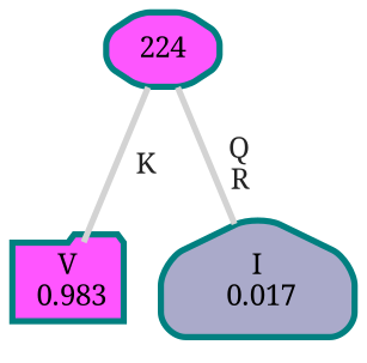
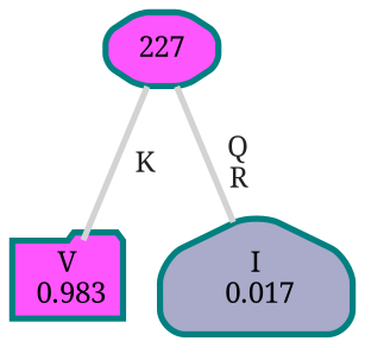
  graph {
    ranksep="0 equally"
    splines=straight
    fontname="Noto Serif"
    node [color=teal fontcolor=black fontname="Noto Serif" penwidth=3 style="filled, rounded"]
    edge [color=lightgray fontcolor=grey14 fontname="Noto Serif" fontweight=bold penwidth=3]
    n1 [fillcolor="#ff55ff" label="V\n 0.983" shape=folder]
-   n2 [fillcolor="#fd56fe" label=224 shape=octagon]
+   n2 [fillcolor="#fd56fe" label=227 shape=octagon]
    n3 [fillcolor="#aaaaca" label="I\n 0.017" shape=house]
    subgraph sub_1 {
      rank=same
    }
    n2 -- n1 [label=" K"]
    n2 -- n3 [label=" Q\n R"]
  }
